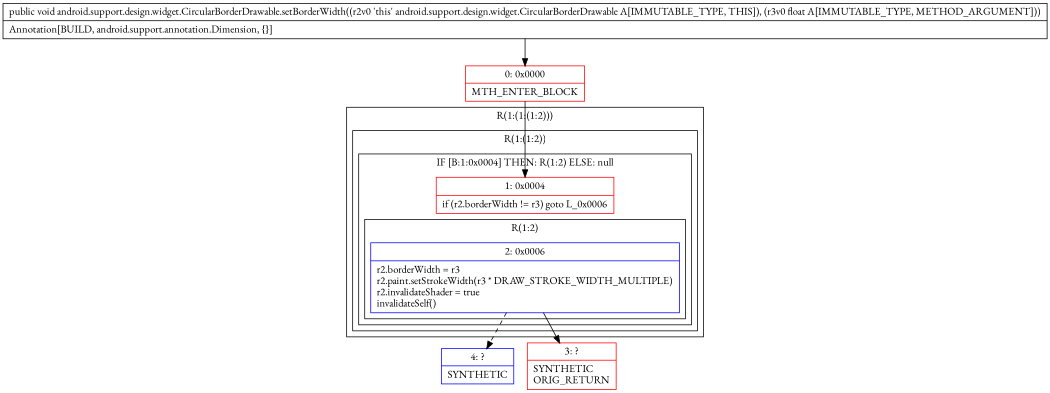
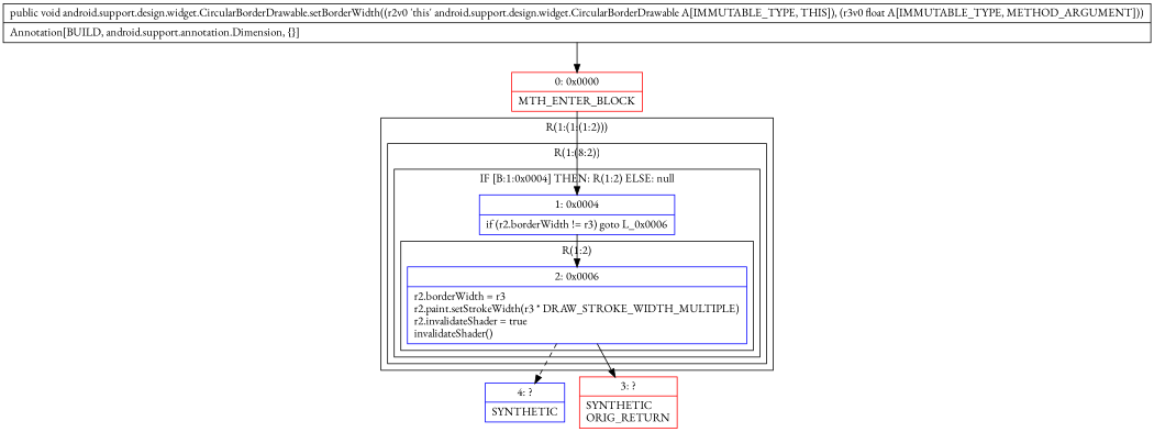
  digraph {
    fontname="EB Garamond"
    node [color=blue fontname="EB Garamond" shape=record]
    edge [fontname="EB Garamond"]
-   n1 [label="{2\:\ 0x0006|r2.borderWidth = r3\lr2.paint.setStrokeWidth(r3 * DRAW_STROKE_WIDTH_MULTIPLE)\lr2.invalidateShader = true\linvalidateSelf()\l}"]
-   n2 [color=red label="{1\:\ 0x0004|if (r2.borderWidth != r3) goto L_0x0006\l}"]
+   n1 [label="{2\:\ 0x0006|r2.borderWidth = r3\lr2.paint.setStrokeWidth(r3 * DRAW_STROKE_WIDTH_MULTIPLE)\lr2.invalidateShader = true\linvalidateShader()\l}"]
+   n2 [label="{1\:\ 0x0004|if (r2.borderWidth != r3) goto L_0x0006\l}"]
    n3 [label="{4\:\ ?|SYNTHETIC\l}"]
    n4 [color=red label="{3\:\ ?|SYNTHETIC\lORIG_RETURN\l}"]
    n5 [color=red label="{0\:\ 0x0000|MTH_ENTER_BLOCK\l}"]
    n6 [label="{public void android.support.design.widget.CircularBorderDrawable.setBorderWidth((r2v0 'this' android.support.design.widget.CircularBorderDrawable A[IMMUTABLE_TYPE, THIS]), (r3v0 float A[IMMUTABLE_TYPE, METHOD_ARGUMENT]))  | Annotation[BUILD, android.support.annotation.Dimension, \{\}]\l}" color=""]
    subgraph cluster_1 {
      label="R(1:(1:(1:2)))"
      subgraph cluster_2 {
-       label="R(1:(1:2))"
+       label="R(1:(8:2))"
        subgraph cluster_3 {
          label="IF [B:1:0x0004] THEN: R(1:2) ELSE: null"
          n2
          subgraph cluster_4 {
            label="R(1:2)"
            n1
          }
        }
      }
    }
    n1 -> n3 [style=dashed]
    n1 -> n4
+   n2 -> n1
    n5 -> n2
    n6 -> n5
  }
